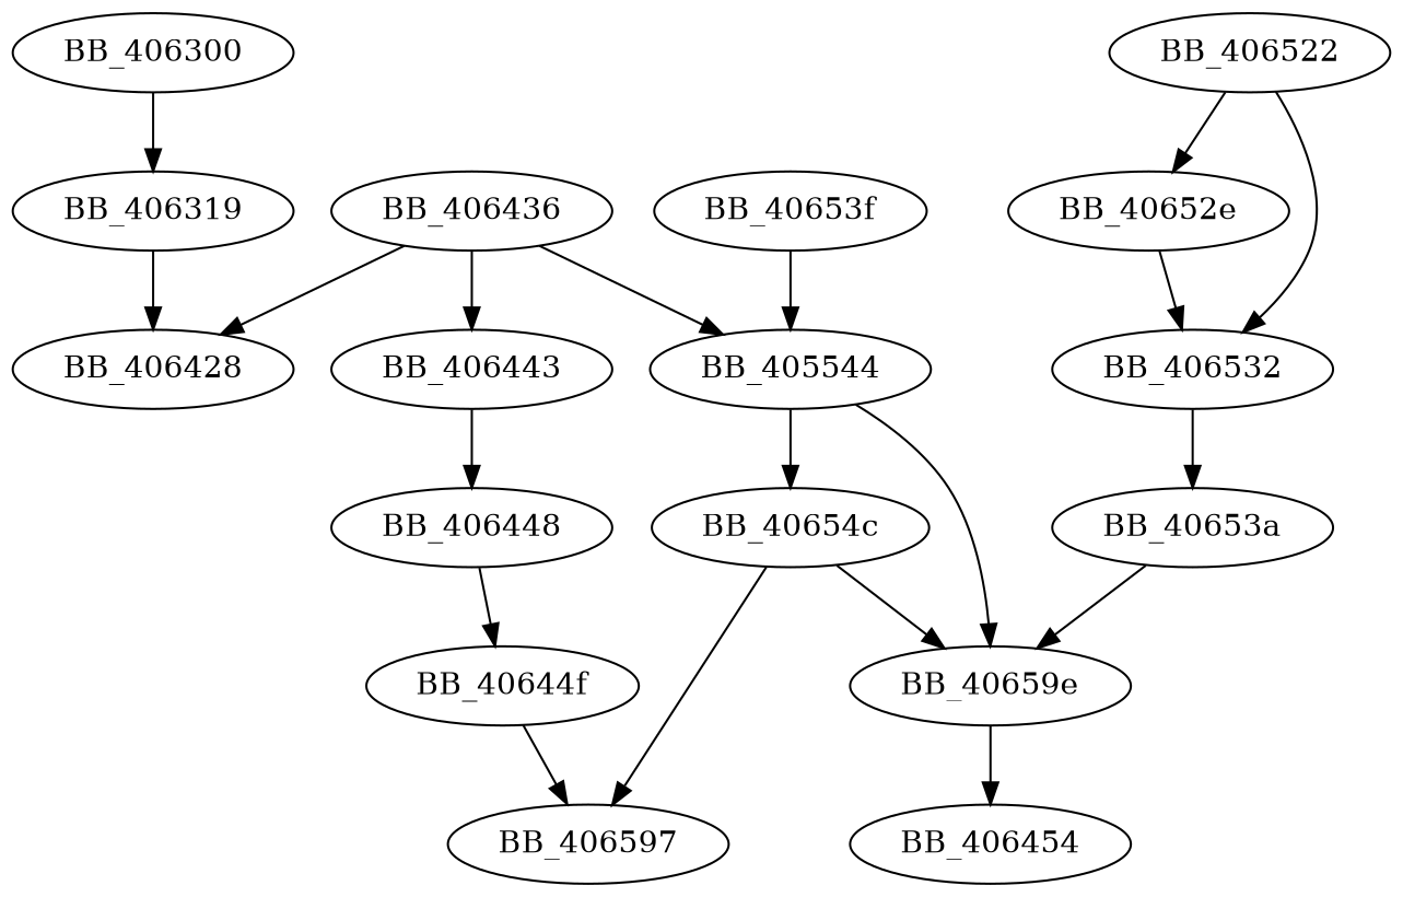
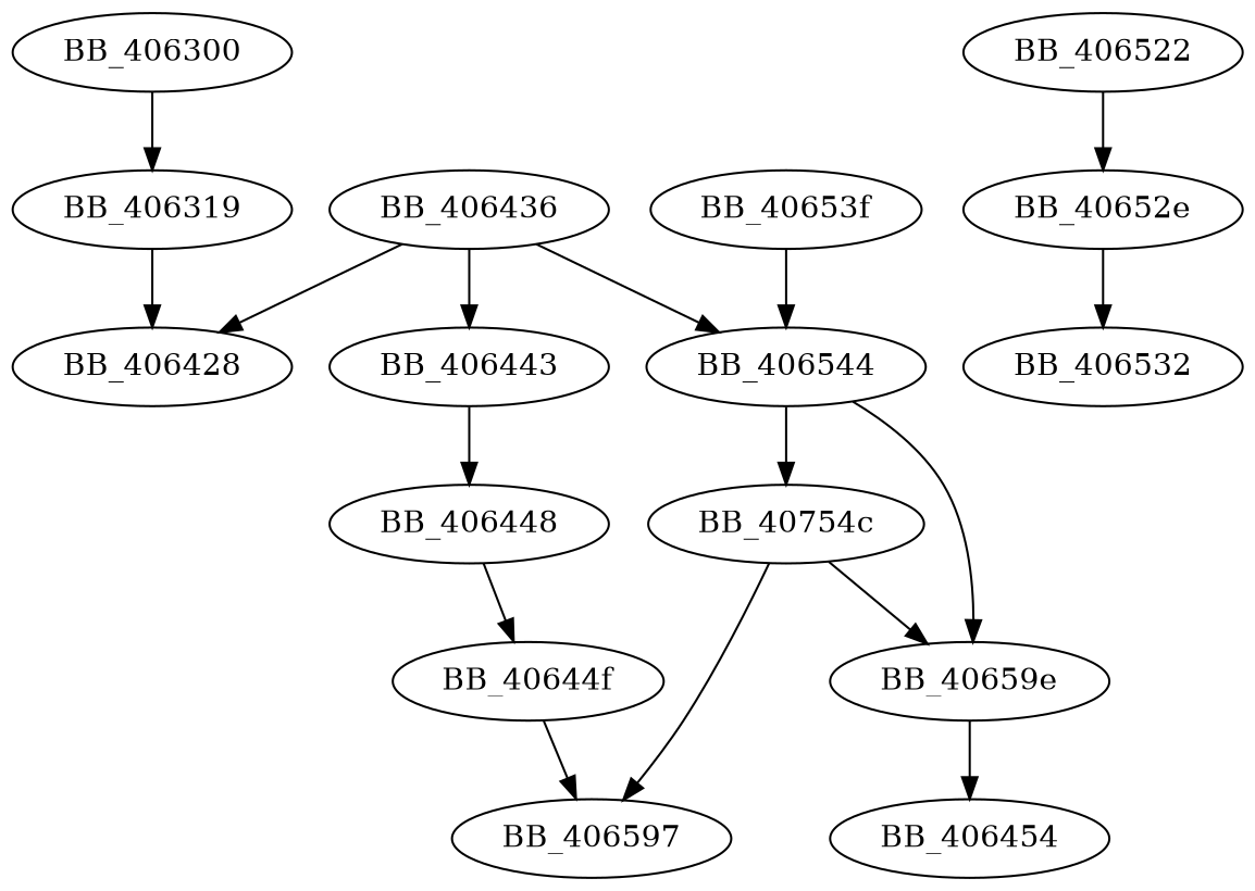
  digraph {
    BB_406300
    BB_406319
    BB_406428
    BB_406436
    BB_406443
-   BB_406544 [label=BB_405544]
+   BB_406544
    BB_406448
    BB_40659e
-   BB_40654c
+   BB_40654c [label=BB_40754c]
    BB_40644f
    BB_406454
    BB_406597
    BB_406522
    BB_40652e
    BB_406532
-   BB_40653a
    BB_40653f
    BB_406300 -> BB_406319
    BB_406319 -> BB_406428
    BB_406436 -> BB_406428
    BB_406436 -> BB_406443
    BB_406436 -> BB_406544
    BB_406443 -> BB_406448
    BB_406544 -> BB_40659e
    BB_406544 -> BB_40654c
    BB_406448 -> BB_40644f
    BB_40659e -> BB_406454
    BB_40654c -> BB_40659e
    BB_40654c -> BB_406597
    BB_40644f -> BB_406597
    BB_406522 -> BB_40652e
-   BB_406522 -> BB_406532
    BB_40652e -> BB_406532
-   BB_406532 -> BB_40653a
-   BB_40653a -> BB_40659e
    BB_40653f -> BB_406544
  }
